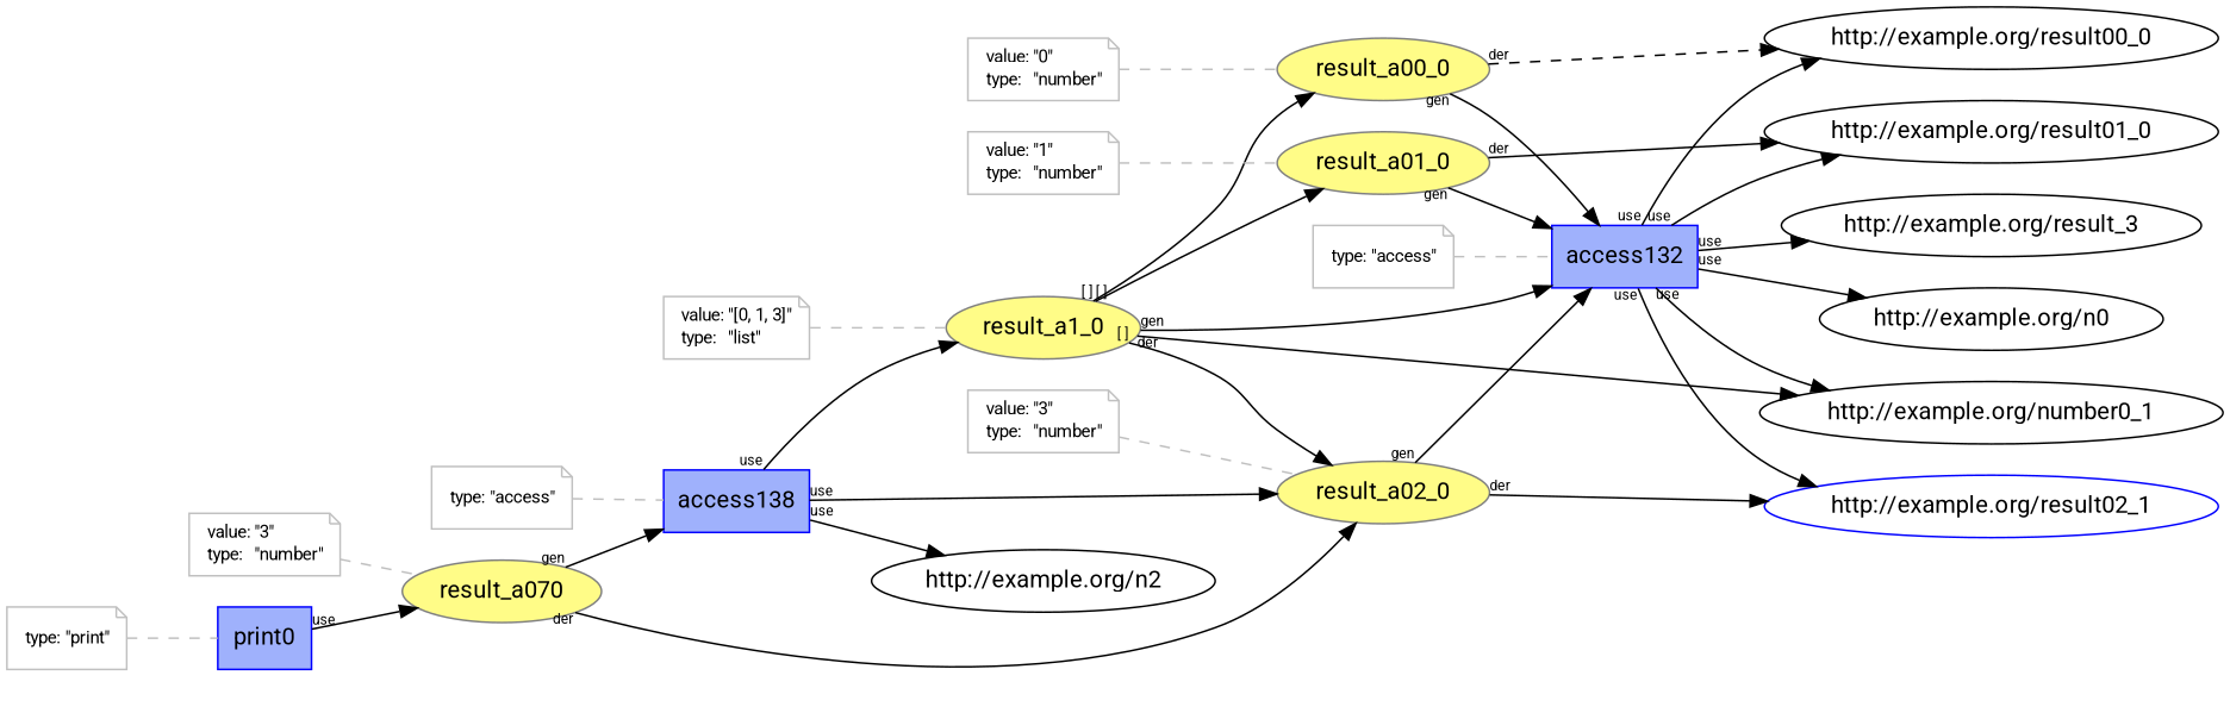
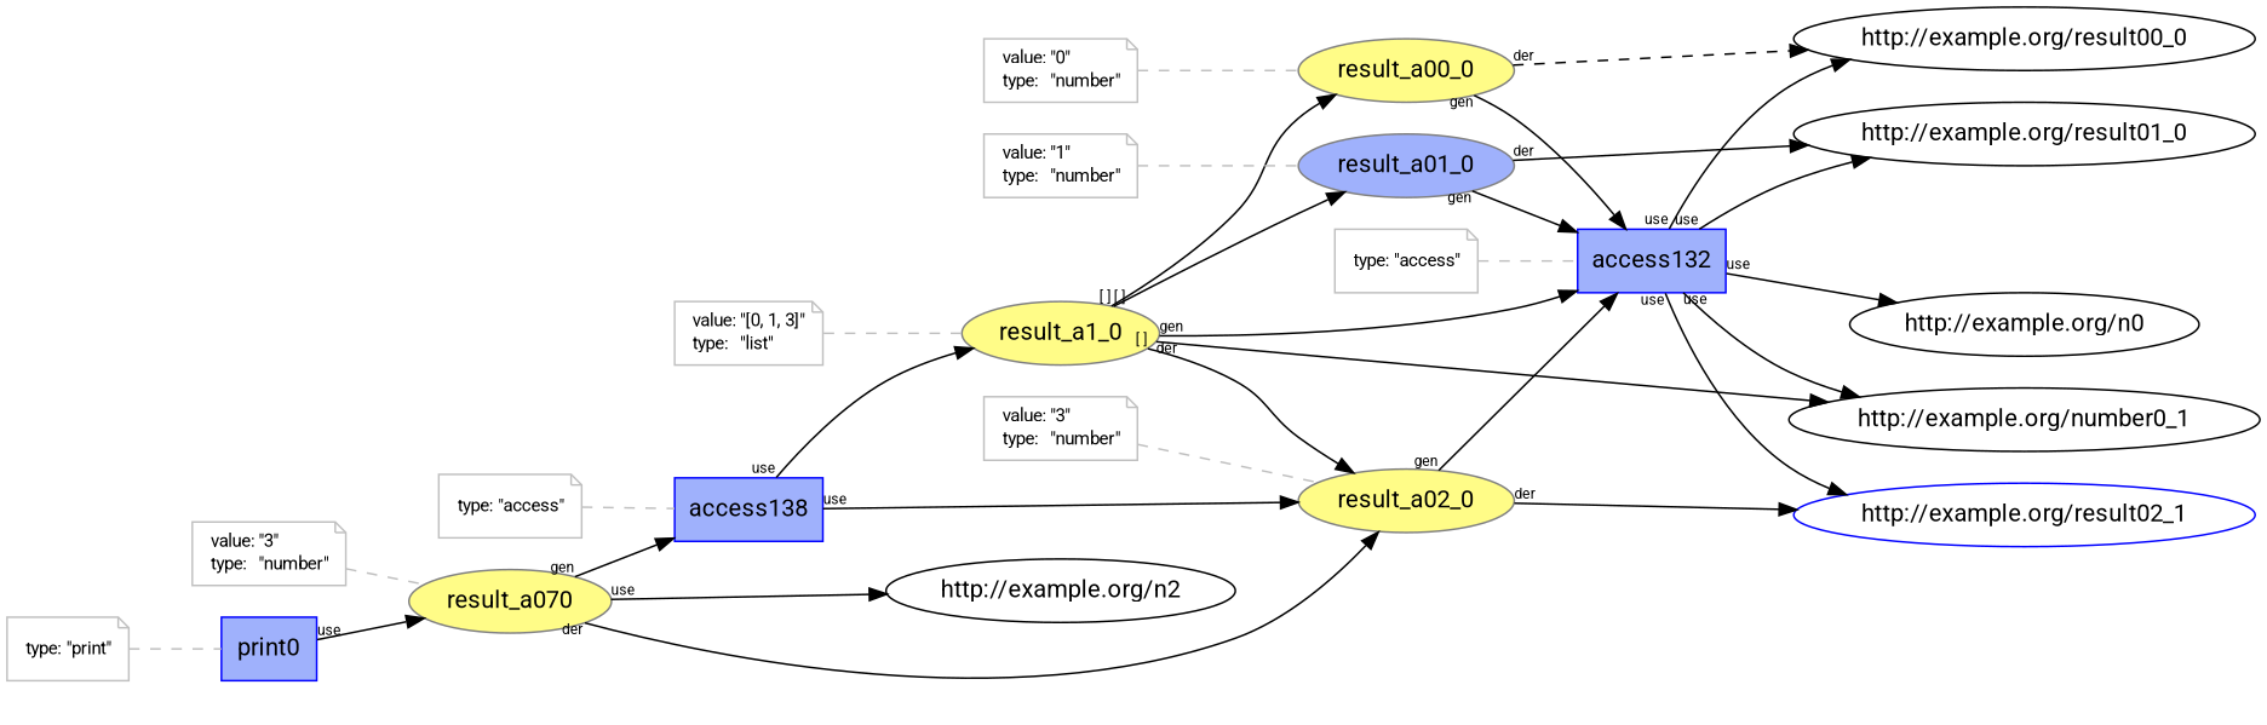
  digraph {
    fontname=Roboto
    rankdir=LR
    node [color=gray fontname=Roboto]
    edge [fontname=Roboto labelangle=60.0 labeldistance=1.5 labelfontsize=8 rotation=20 taillabel=use]
    n1 [color="#808080" fillcolor="#FFFC87" label=result_a1_0 style=filled]
    n2 [color="#808080" fillcolor="#FFFC87" label=result_a00_0 style=filled]
-   n3 [color="#808080" fillcolor="#FFFC87" label=result_a01_0 style=filled]
+   n3 [color="#808080" fillcolor="#9FB1FC" label=result_a01_0 style=filled]
    n4 [color="#808080" fillcolor="#FFFC87" label=result_a02_0 style=filled]
    n5 [color="#0000FF" fillcolor="#9FB1FC" label=access132 shape=polygon sides=4 style=filled]
    n6 [label="http://example.org/number0_1" color=""]
    "http://example.org/result00_0" [color=""]
    "http://example.org/result01_0" [color=""]
    "http://example.org/result02_1" [color="#0000FF"]
-   "http://example.org/result_3" [color=""]
    "http://example.org/n0" [color=""]
    n12 [fontcolor=black fontsize=10 label=<<TABLE cellpadding="0" border="0"> 	<TR> 	    <TD align="left">value:</TD> 	    <TD align="left">&quot;[0, 1, 3]&quot;</TD> 	</TR> 	<TR> 	    <TD align="left">type:</TD> 	    <TD align="left">&quot;list&quot;</TD> 	</TR> </TABLE>> shape=note]
    n13 [fontcolor=black fontsize=10 label=<<TABLE cellpadding="0" border="0"> 	<TR> 	    <TD align="left">value:</TD> 	    <TD align="left">&quot;0&quot;</TD> 	</TR> 	<TR> 	    <TD align="left">type:</TD> 	    <TD align="left">&quot;number&quot;</TD> 	</TR> </TABLE>> shape=note]
    n14 [fontcolor=black fontsize=10 label=<<TABLE cellpadding="0" border="0"> 	<TR> 	    <TD align="left">value:</TD> 	    <TD align="left">&quot;1&quot;</TD> 	</TR> 	<TR> 	    <TD align="left">type:</TD> 	    <TD align="left">&quot;number&quot;</TD> 	</TR> </TABLE>> shape=note]
    n15 [fontcolor=black fontsize=10 label=<<TABLE cellpadding="0" border="0"> 	<TR> 	    <TD align="left">value:</TD> 	    <TD align="left">&quot;3&quot;</TD> 	</TR> 	<TR> 	    <TD align="left">type:</TD> 	    <TD align="left">&quot;number&quot;</TD> 	</TR> </TABLE>> shape=note]
    n16 [fontcolor=black fontsize=10 label=<<TABLE cellpadding="0" border="0"> 	<TR> 	    <TD align="left">type:</TD> 	    <TD align="left">&quot;access&quot;</TD> 	</TR> </TABLE>> shape=note]
    n17 [color="#808080" fillcolor="#FFFC87" label=result_a070 style=filled]
    n18 [color="#0000FF" fillcolor="#9FB1FC" label=access138 shape=polygon sides=4 style=filled]
    "http://example.org/n2" [color=""]
    n20 [fontcolor=black fontsize=10 label=<<TABLE cellpadding="0" border="0"> 	<TR> 	    <TD align="left">value:</TD> 	    <TD align="left">&quot;3&quot;</TD> 	</TR> 	<TR> 	    <TD align="left">type:</TD> 	    <TD align="left">&quot;number&quot;</TD> 	</TR> </TABLE>> shape=note]
    n21 [fontcolor=black fontsize=10 label=<<TABLE cellpadding="0" border="0"> 	<TR> 	    <TD align="left">type:</TD> 	    <TD align="left">&quot;access&quot;</TD> 	</TR> </TABLE>> shape=note]
    n22 [color="#0000FF" fillcolor="#9FB1FC" label=print0 shape=polygon sides=4 style=filled]
    n23 [fontcolor=black fontsize=10 label=<<TABLE cellpadding="0" border="0"> 	<TR> 	    <TD align="left">type:</TD> 	    <TD align="left">&quot;print&quot;</TD> 	</TR> </TABLE>> shape=note]
    n1 -> n2 [taillabel="[ ]"]
    n1 -> n3 [taillabel="[ ]"]
    n1 -> n4 [taillabel="[ ]"]
    n1 -> n5 [taillabel=gen]
    n1 -> n6 [taillabel=der]
    n2 -> n5 [taillabel=gen]
    n2 -> "http://example.org/result00_0" [style=dashed taillabel=der]
    n3 -> n5 [taillabel=gen]
    n3 -> "http://example.org/result01_0" [taillabel=der]
    n4 -> n5 [taillabel=gen]
    n4 -> "http://example.org/result02_1" [taillabel=der]
    n5 -> n6
    n5 -> "http://example.org/result00_0"
    n5 -> "http://example.org/result01_0"
    n5 -> "http://example.org/result02_1"
-   n5 -> "http://example.org/result_3"
    n5 -> "http://example.org/n0"
    n12 -> n1 [arrowhead=none color=gray style=dashed labelangle="" labeldistance="" labelfontsize="" rotation="" taillabel=""]
    n13 -> n2 [arrowhead=none color=gray style=dashed labelangle="" labeldistance="" labelfontsize="" rotation="" taillabel=""]
    n14 -> n3 [arrowhead=none color=gray style=dashed labelangle="" labeldistance="" labelfontsize="" rotation="" taillabel=""]
    n15 -> n4 [arrowhead=none color=gray style=dashed labelangle="" labeldistance="" labelfontsize="" rotation="" taillabel=""]
    n16 -> n5 [arrowhead=none color=gray style=dashed labelangle="" labeldistance="" labelfontsize="" rotation="" taillabel=""]
    n17 -> n4 [taillabel=der]
    n17 -> n18 [taillabel=gen]
    n18 -> n1
    n18 -> n4
-   n18 -> "http://example.org/n2"
+   n17 -> "http://example.org/n2"
    n20 -> n17 [arrowhead=none color=gray style=dashed labelangle="" labeldistance="" labelfontsize="" rotation="" taillabel=""]
    n21 -> n18 [arrowhead=none color=gray style=dashed labelangle="" labeldistance="" labelfontsize="" rotation="" taillabel=""]
    n22 -> n17
    n23 -> n22 [arrowhead=none color=gray style=dashed labelangle="" labeldistance="" labelfontsize="" rotation="" taillabel=""]
  }
